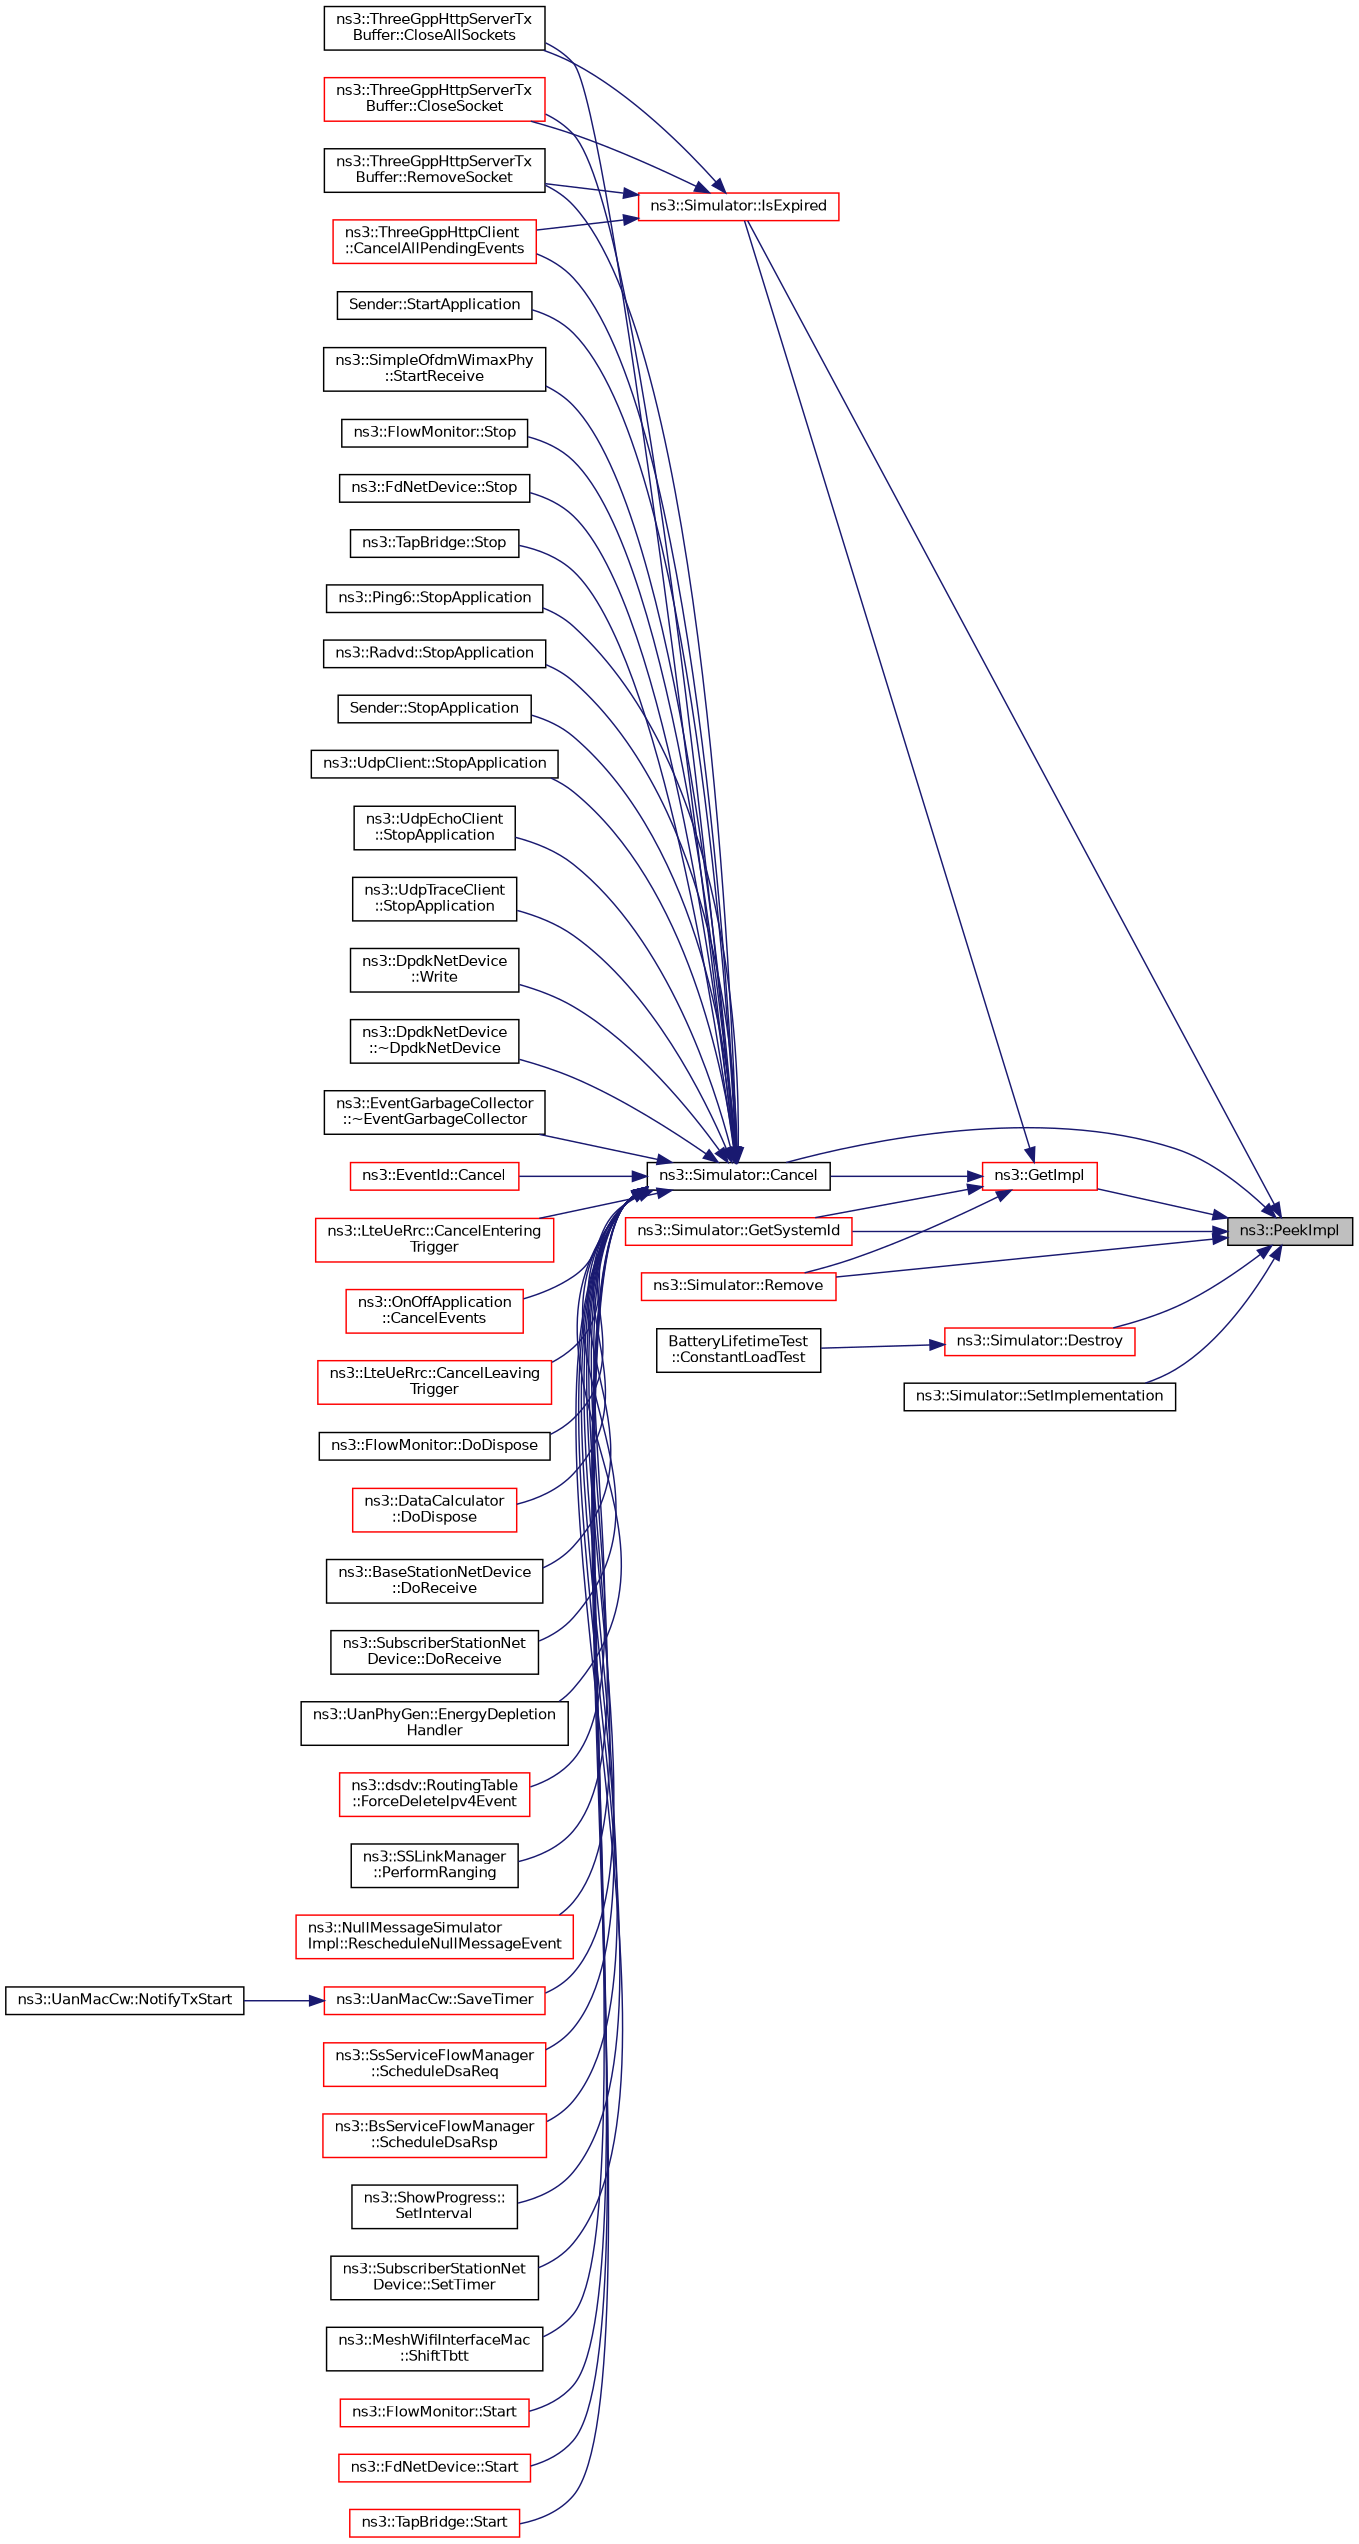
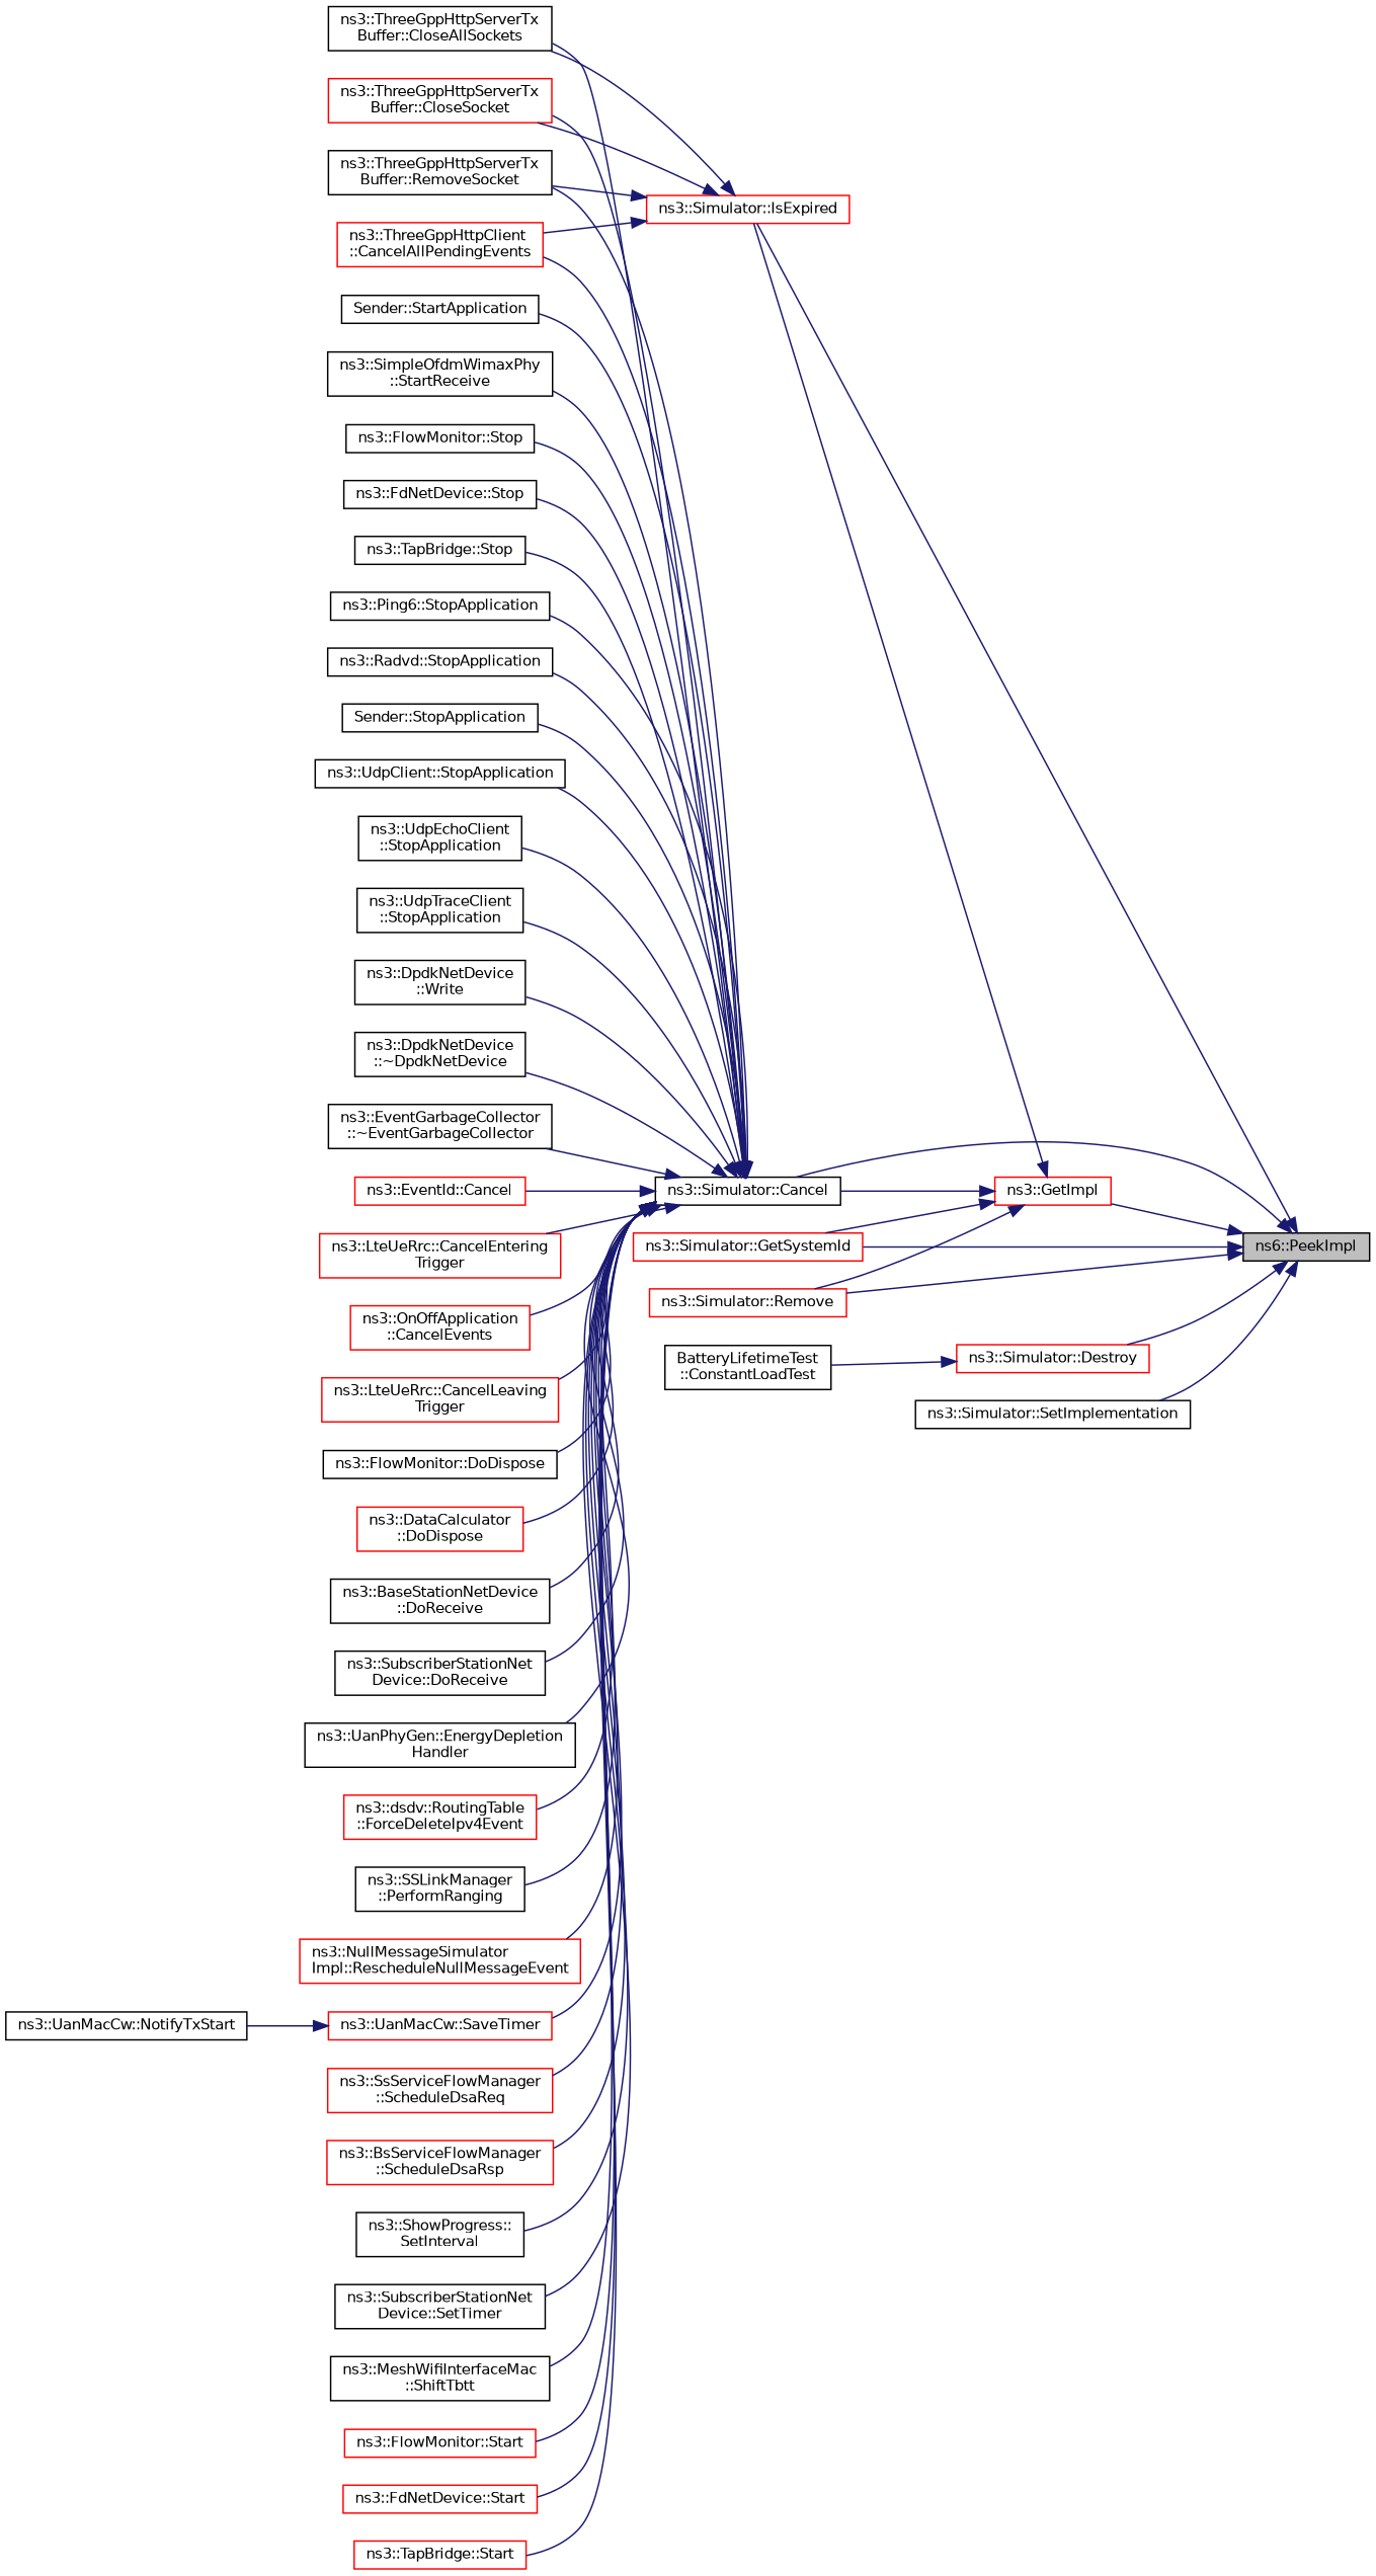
  digraph {
    rankdir=RL
    node [color=black fillcolor=white fontname=Helvetica fontsize=10 shape=record style=filled]
    edge [color=midnightblue dir=back fontname=Helvetica fontsize=10 labelfontname=Helvetica labelfontsize=10 style=solid]
-   n1 [fillcolor=grey75 fontcolor=black height=0.2 label="ns3::PeekImpl" width=0.4]
+   n1 [fillcolor=grey75 fontcolor=black height=0.2 label="ns6::PeekImpl" width=0.4]
    n2 [height=0.2 label="ns3::Simulator::Cancel" width=0.4]
    n3 [color=red height=0.2 label="ns3::Simulator::Destroy" width=0.4]
    n4 [color=red height=0.2 label="ns3::GetImpl" width=0.4]
    n5 [color=red height=0.2 label="ns3::Simulator::GetSystemId" width=0.4]
    n6 [color=red height=0.2 label="ns3::Simulator::IsExpired" width=0.4]
    n7 [color=red height=0.2 label="ns3::Simulator::Remove" width=0.4]
    n8 [height=0.2 label="ns3::Simulator::SetImplementation" width=0.4]
    n9 [height=0.2 label="ns3::DpdkNetDevice\l::~DpdkNetDevice" width=0.4]
    n10 [height=0.2 label="ns3::EventGarbageCollector\l::~EventGarbageCollector" width=0.4]
    n11 [color=red height=0.2 label="ns3::EventId::Cancel" width=0.4]
    n12 [color=red height=0.2 label="ns3::ThreeGppHttpClient\l::CancelAllPendingEvents" width=0.4]
    n13 [color=red height=0.2 label="ns3::LteUeRrc::CancelEntering\lTrigger" width=0.4]
    n14 [color=red height=0.2 label="ns3::OnOffApplication\l::CancelEvents" width=0.4]
    n15 [color=red height=0.2 label="ns3::LteUeRrc::CancelLeaving\lTrigger" width=0.4]
    n16 [height=0.2 label="ns3::ThreeGppHttpServerTx\lBuffer::CloseAllSockets" width=0.4]
    n17 [color=red height=0.2 label="ns3::ThreeGppHttpServerTx\lBuffer::CloseSocket" width=0.4]
    n18 [height=0.2 label="ns3::FlowMonitor::DoDispose" width=0.4]
    n19 [color=red height=0.2 label="ns3::DataCalculator\l::DoDispose" width=0.4]
    n20 [height=0.2 label="ns3::BaseStationNetDevice\l::DoReceive" width=0.4]
    n21 [height=0.2 label="ns3::SubscriberStationNet\lDevice::DoReceive" width=0.4]
    n22 [height=0.2 label="ns3::UanPhyGen::EnergyDepletion\lHandler" width=0.4]
    n23 [color=red height=0.2 label="ns3::dsdv::RoutingTable\l::ForceDeleteIpv4Event" width=0.4]
    n24 [height=0.2 label="ns3::SSLinkManager\l::PerformRanging" width=0.4]
    n25 [height=0.2 label="ns3::ThreeGppHttpServerTx\lBuffer::RemoveSocket" width=0.4]
    n26 [color=red height=0.2 label="ns3::NullMessageSimulator\lImpl::RescheduleNullMessageEvent" width=0.4]
    n27 [color=red height=0.2 label="ns3::UanMacCw::SaveTimer" width=0.4]
    n28 [color=red height=0.2 label="ns3::SsServiceFlowManager\l::ScheduleDsaReq" width=0.4]
    n29 [color=red height=0.2 label="ns3::BsServiceFlowManager\l::ScheduleDsaRsp" width=0.4]
    n30 [height=0.2 label="ns3::ShowProgress::\lSetInterval" width=0.4]
    n31 [height=0.2 label="ns3::SubscriberStationNet\lDevice::SetTimer" width=0.4]
    n32 [height=0.2 label="ns3::MeshWifiInterfaceMac\l::ShiftTbtt" width=0.4]
    n33 [color=red height=0.2 label="ns3::FlowMonitor::Start" width=0.4]
    n34 [color=red height=0.2 label="ns3::FdNetDevice::Start" width=0.4]
    n35 [color=red height=0.2 label="ns3::TapBridge::Start" width=0.4]
    n36 [height=0.2 label="Sender::StartApplication" width=0.4]
    n37 [height=0.2 label="ns3::SimpleOfdmWimaxPhy\l::StartReceive" width=0.4]
    n38 [height=0.2 label="ns3::FlowMonitor::Stop" width=0.4]
    n39 [height=0.2 label="ns3::FdNetDevice::Stop" width=0.4]
    n40 [height=0.2 label="ns3::TapBridge::Stop" width=0.4]
    n41 [height=0.2 label="ns3::Ping6::StopApplication" width=0.4]
    n42 [height=0.2 label="ns3::Radvd::StopApplication" width=0.4]
    n43 [height=0.2 label="Sender::StopApplication" width=0.4]
    n44 [height=0.2 label="ns3::UdpClient::StopApplication" width=0.4]
    n45 [height=0.2 label="ns3::UdpEchoClient\l::StopApplication" width=0.4]
    n46 [height=0.2 label="ns3::UdpTraceClient\l::StopApplication" width=0.4]
    n47 [height=0.2 label="ns3::DpdkNetDevice\l::Write" width=0.4]
    n48 [height=0.2 label="BatteryLifetimeTest\l::ConstantLoadTest" width=0.4]
    n49 [height=0.2 label="ns3::UanMacCw::NotifyTxStart" width=0.4]
    n1 -> n2
    n1 -> n3
    n1 -> n4
    n1 -> n5
    n1 -> n6
    n1 -> n7
    n1 -> n8
    n2 -> n9
    n2 -> n10
    n2 -> n11
    n2 -> n12
    n2 -> n13
    n2 -> n14
    n2 -> n15
    n2 -> n16
    n2 -> n17
    n2 -> n18
    n2 -> n19
    n2 -> n20
    n2 -> n21
    n2 -> n22
    n2 -> n23
    n2 -> n24
    n2 -> n25
    n2 -> n26
    n2 -> n27
    n2 -> n28
    n2 -> n29
    n2 -> n30
    n2 -> n31
    n2 -> n32
    n2 -> n33
    n2 -> n34
    n2 -> n35
    n2 -> n36
    n2 -> n37
    n2 -> n38
    n2 -> n39
    n2 -> n40
    n2 -> n41
    n2 -> n42
    n2 -> n43
    n2 -> n44
    n2 -> n45
    n2 -> n46
    n2 -> n47
    n3 -> n48
    n4 -> n2
    n4 -> n5
    n4 -> n6
    n4 -> n7
    n6 -> n12
    n6 -> n16
    n6 -> n17
    n6 -> n25
    n27 -> n49
  }
